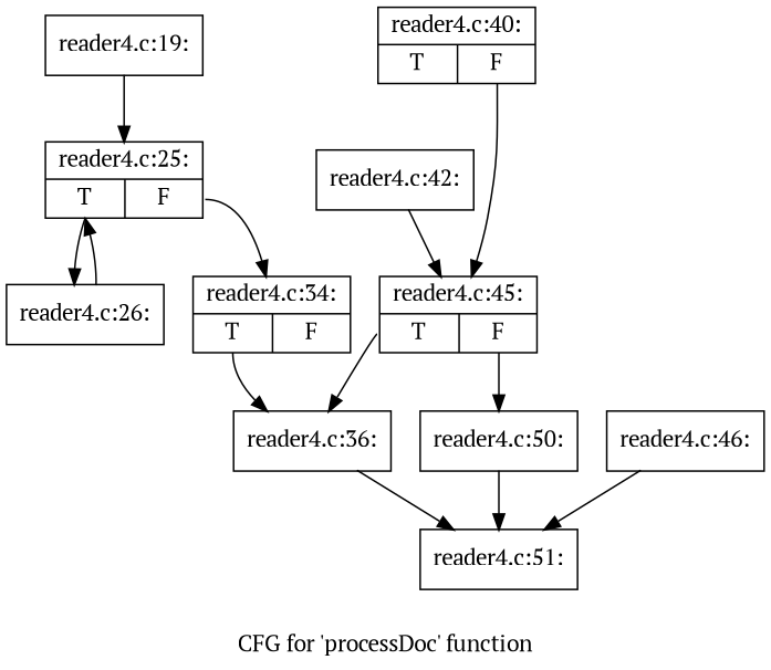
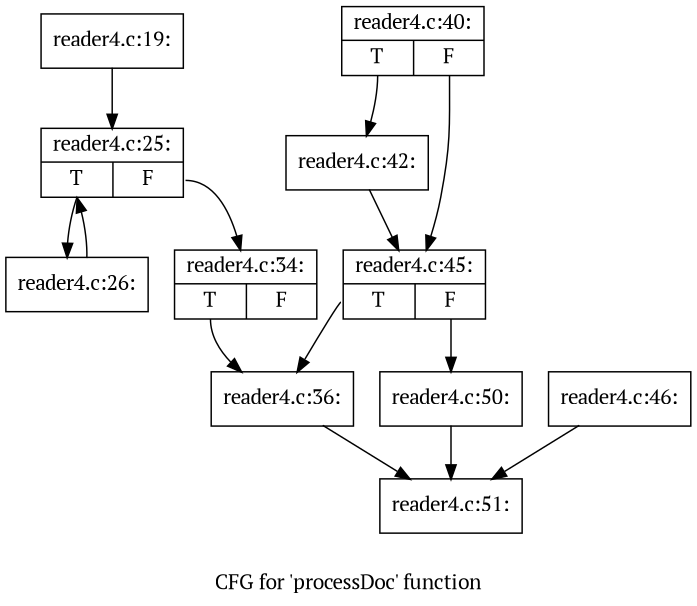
  digraph {
    fontname="PT Serif"
    label="CFG for 'processDoc' function"
    node [fontname="PT Serif" shape=record]
    edge [fontname="PT Serif"]
    n1 [label="{reader4.c:19:}"]
    n2 [label="{reader4.c:25:|{<s0>T|<s1>F}}"]
    n3 [label="{reader4.c:26:}"]
    n4 [label="{reader4.c:34:|{<s0>T|<s1>F}}"]
    n5 [label="{reader4.c:36:}"]
    n6 [label="{reader4.c:51:}"]
    n7 [label="{reader4.c:40:|{<s0>T|<s1>F}}"]
    n8 [label="{reader4.c:42:}"]
    n9 [label="{reader4.c:45:|{<s0>T|<s1>F}}"]
    n10 [label="{reader4.c:50:}"]
    n11 [label="{reader4.c:46:}"]
    n1 -> n2
    n2 -> n3 [tailport=s0]
    n2 -> n4 [tailport=s1]
    n3 -> n2
    n4 -> n5 [tailport=s0]
    n5 -> n6
+   n7 -> n8 [tailport=s0]
    n7 -> n9 [tailport=s1]
    n8 -> n9
    n9 -> n5 [tailport=s0]
    n9 -> n10 [tailport=s1]
    n10 -> n6
    n11 -> n6
  }
